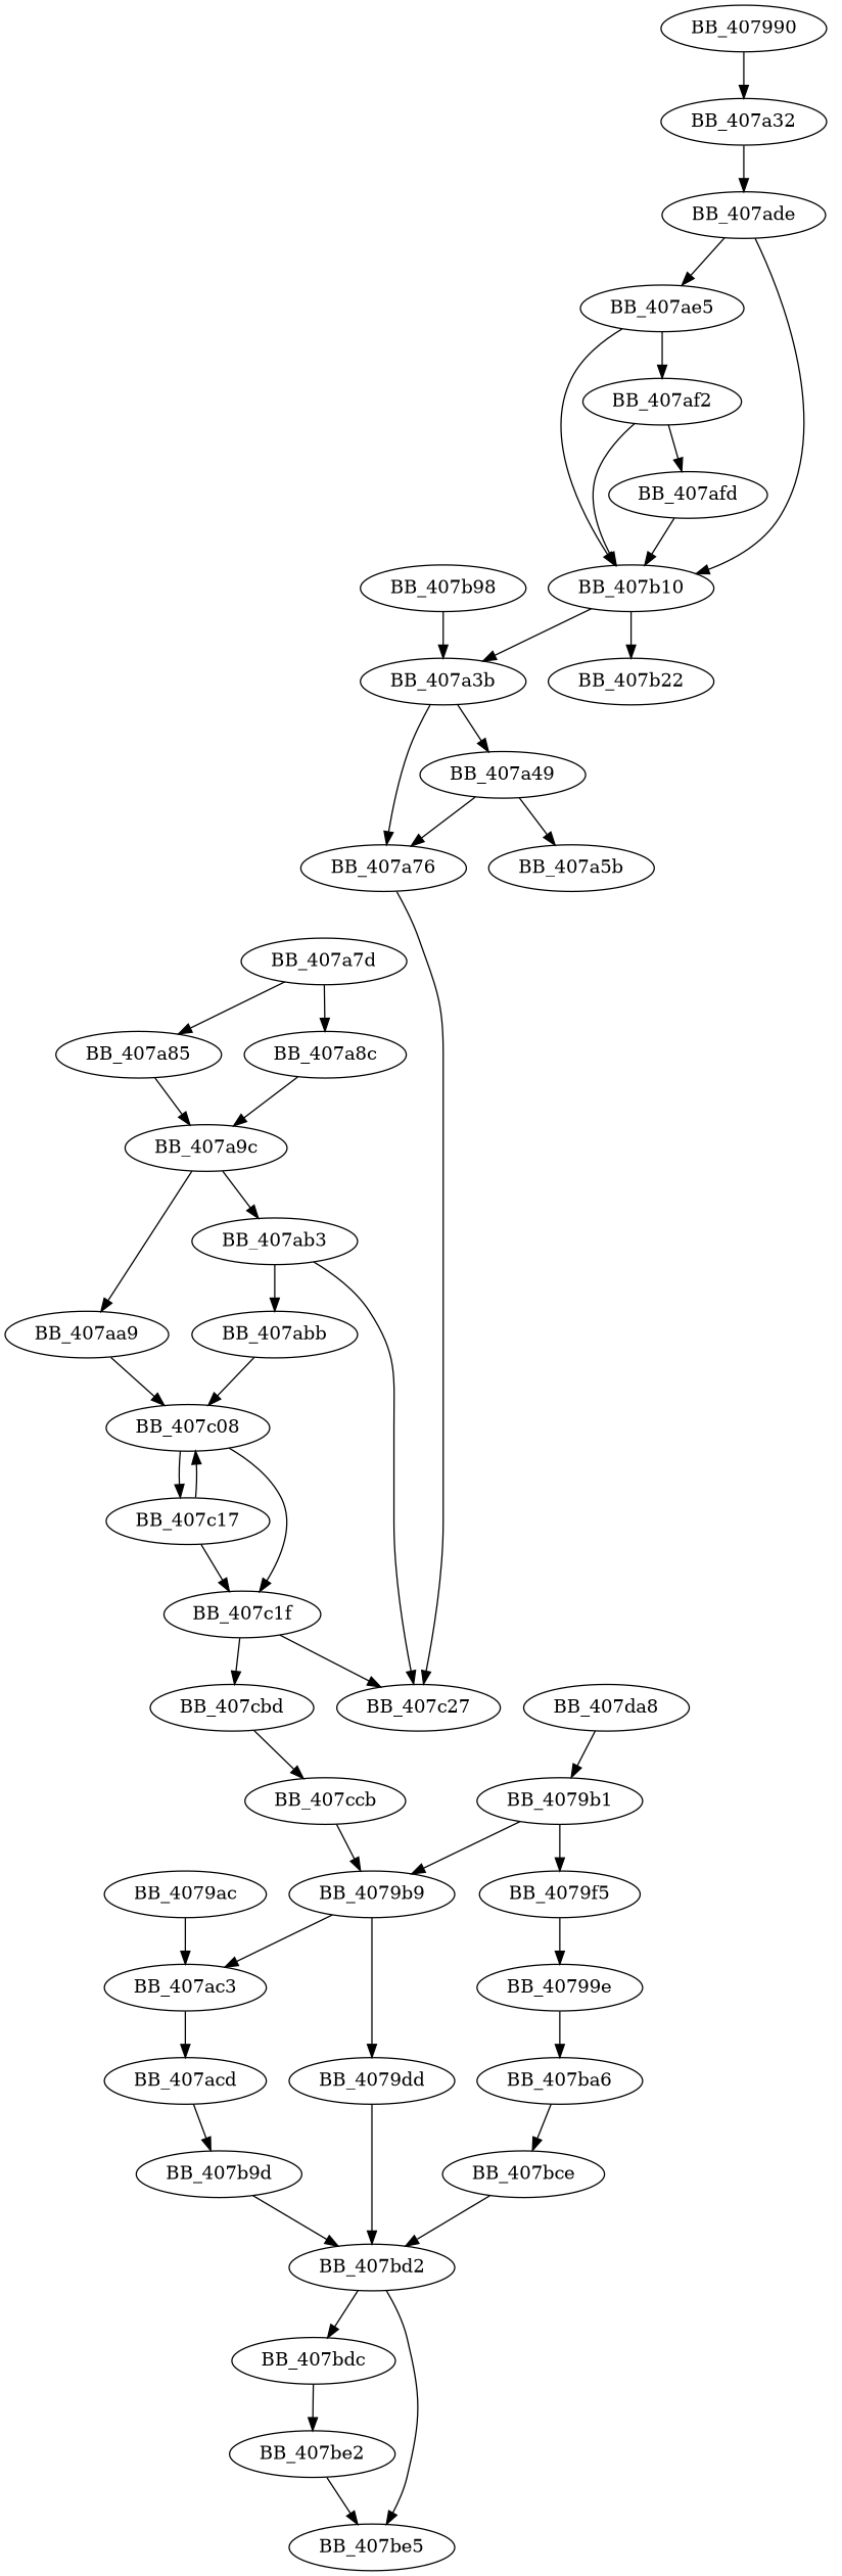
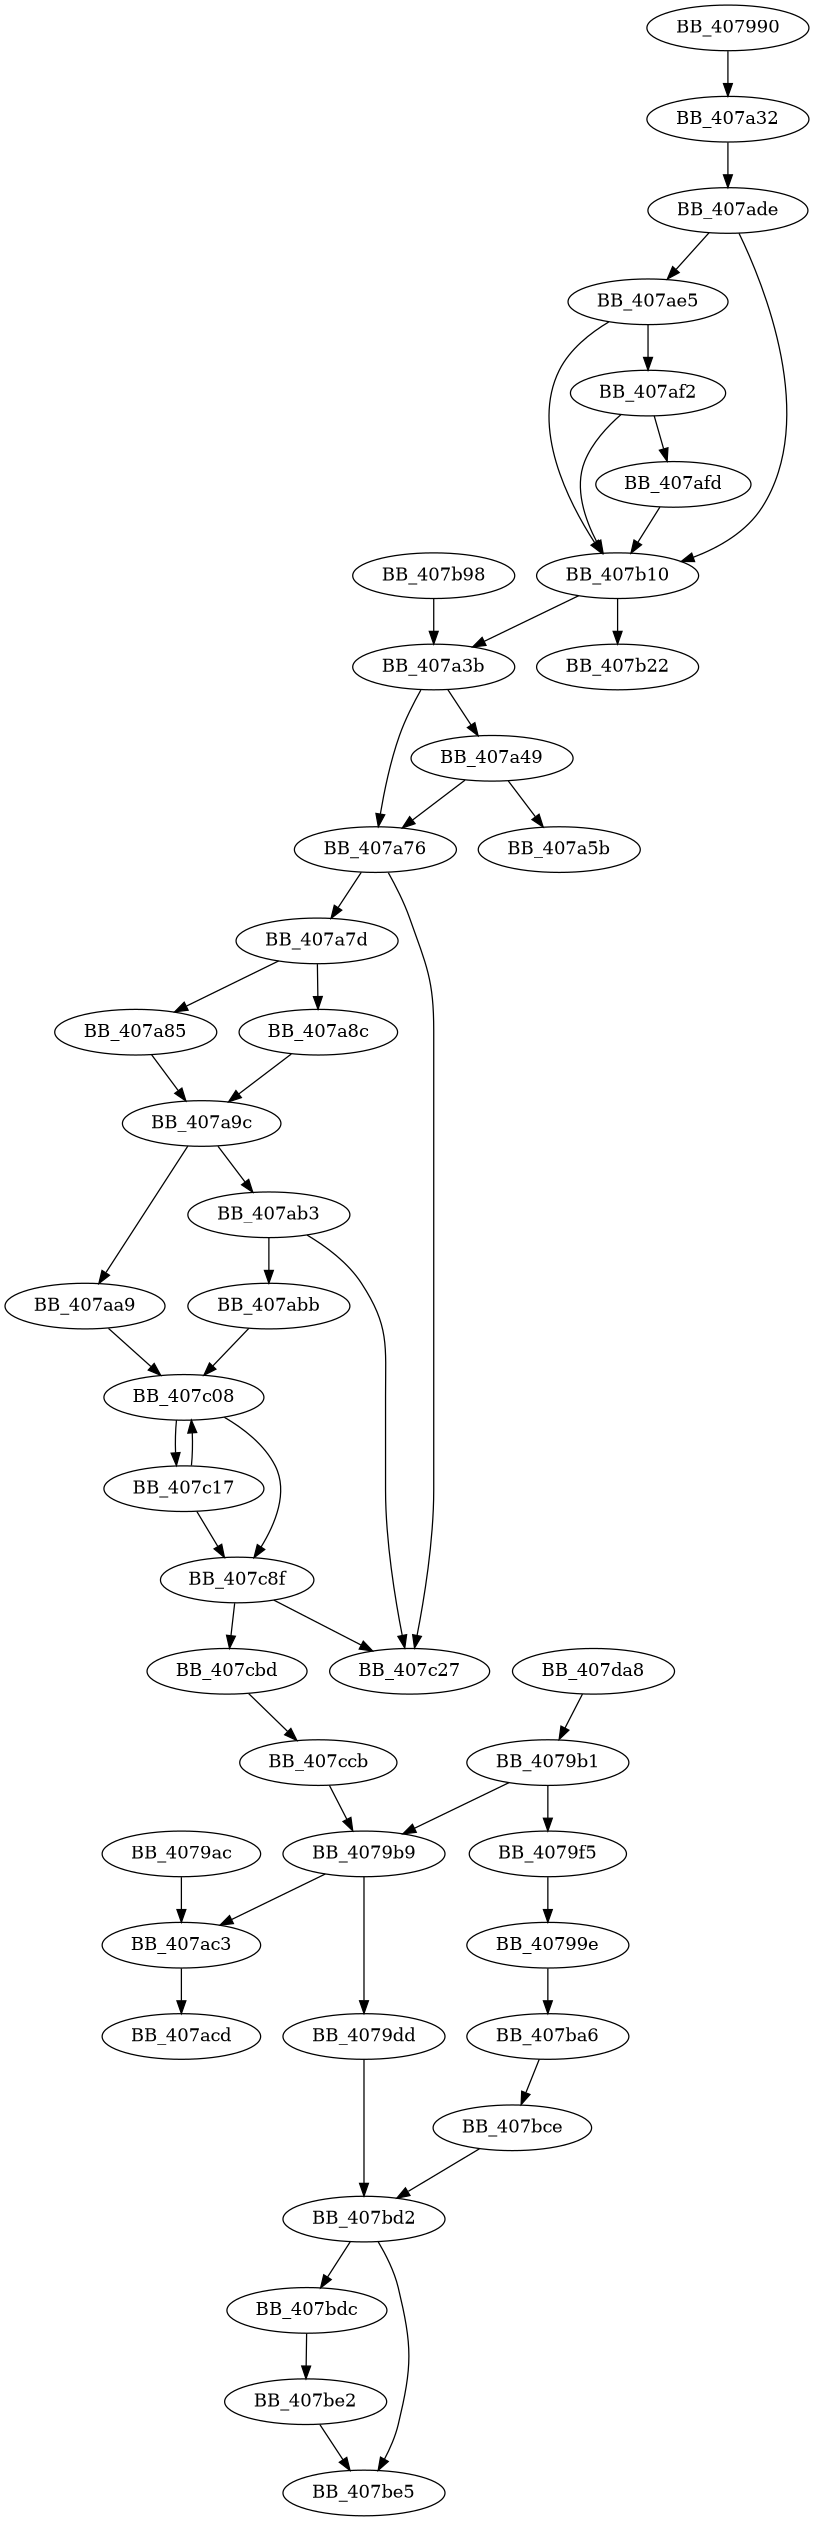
  digraph {
    BB_407990
    BB_407a32
    BB_407ade
    BB_407ae5
    BB_407b10
    BB_40799e
    BB_407ba6
    BB_4079ac
    BB_407ac3
    BB_407bce
    BB_407acd
    BB_407bd2
-   BB_407b9d
    BB_4079b1
    BB_4079b9
    BB_4079f5
    BB_4079dd
    BB_407bdc
    BB_407be5
    BB_407be2
    BB_407af2
    BB_407a3b
    BB_407b22
    BB_407a49
    n25 [label=BB_407a76]
    BB_407a5b
    BB_407a7d
    BB_407c27
    BB_407a85
    BB_407a8c
    BB_407a9c
    BB_407aa9
    BB_407ab3
    BB_407c08
    BB_407abb
    BB_407c17
-   BB_407c1f
+   BB_407c1f [label=BB_407c8f]
    BB_407cbd
    BB_407afd
    BB_407b98
    BB_407ccb
    BB_407da8
    BB_407990 -> BB_407a32
    BB_407a32 -> BB_407ade
    BB_407ade -> BB_407ae5
    BB_407ade -> BB_407b10
    BB_407ae5 -> BB_407b10
    BB_407ae5 -> BB_407af2
    BB_407b10 -> BB_407a3b
    BB_407b10 -> BB_407b22
    BB_40799e -> BB_407ba6
    BB_407ba6 -> BB_407bce
    BB_4079ac -> BB_407ac3
    BB_407ac3 -> BB_407acd
    BB_407bce -> BB_407bd2
-   BB_407acd -> BB_407b9d
    BB_407bd2 -> BB_407bdc
    BB_407bd2 -> BB_407be5
-   BB_407b9d -> BB_407bd2
    BB_4079b1 -> BB_4079b9
    BB_4079b1 -> BB_4079f5
    BB_4079b9 -> BB_407ac3
    BB_4079b9 -> BB_4079dd
    BB_4079f5 -> BB_40799e
    BB_4079dd -> BB_407bd2
    BB_407bdc -> BB_407be2
    BB_407be2 -> BB_407be5
    BB_407af2 -> BB_407b10
    BB_407af2 -> BB_407afd
    BB_407a3b -> BB_407a49
    BB_407a3b -> n25
    BB_407a49 -> n25
    BB_407a49 -> BB_407a5b
+   n25 -> BB_407a7d
    n25 -> BB_407c27
    BB_407a7d -> BB_407a85
    BB_407a7d -> BB_407a8c
    BB_407a85 -> BB_407a9c
    BB_407a8c -> BB_407a9c
    BB_407a9c -> BB_407aa9
    BB_407a9c -> BB_407ab3
    BB_407aa9 -> BB_407c08
    BB_407ab3 -> BB_407c27
    BB_407ab3 -> BB_407abb
    BB_407c08 -> BB_407c17
    BB_407c08 -> BB_407c1f
    BB_407abb -> BB_407c08
    BB_407c17 -> BB_407c08
    BB_407c17 -> BB_407c1f
    BB_407c1f -> BB_407c27
    BB_407c1f -> BB_407cbd
    BB_407cbd -> BB_407ccb
    BB_407afd -> BB_407b10
    BB_407b98 -> BB_407a3b
    BB_407ccb -> BB_4079b9
    BB_407da8 -> BB_4079b1
  }
